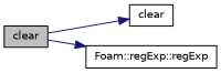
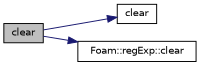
  digraph {
    rankdir=LR
    node [color=black fontname=Helvetica fontsize=10 shape=record]
    edge [color=midnightblue fontname=Helvetica fontsize=10 labelfontname=Helvetica labelfontsize=10 style=solid]
    n1 [fillcolor=grey75 fontcolor=black height=0.2 label=clear style=filled width=0.4]
    n2 [height=0.2 label=clear width=0.4]
-   n3 [height=0.2 label="Foam::regExp::regExp" width=0.4]
+   n3 [height=0.2 label="Foam::regExp::clear" width=0.4]
    n1 -> n2
    n1 -> n3
  }
